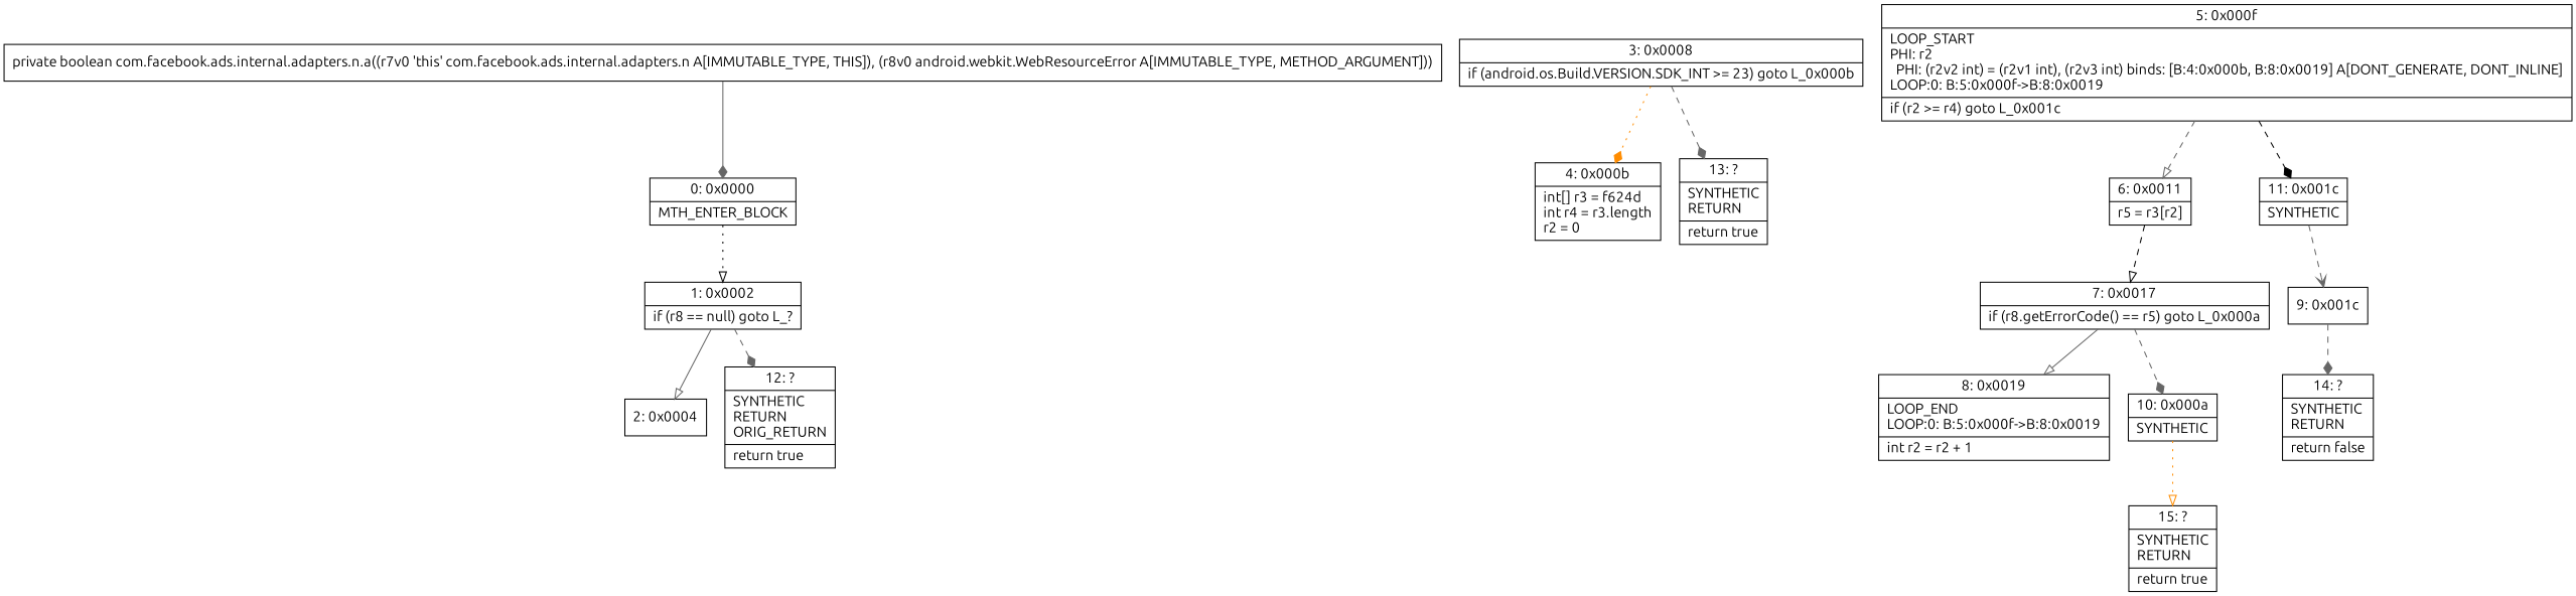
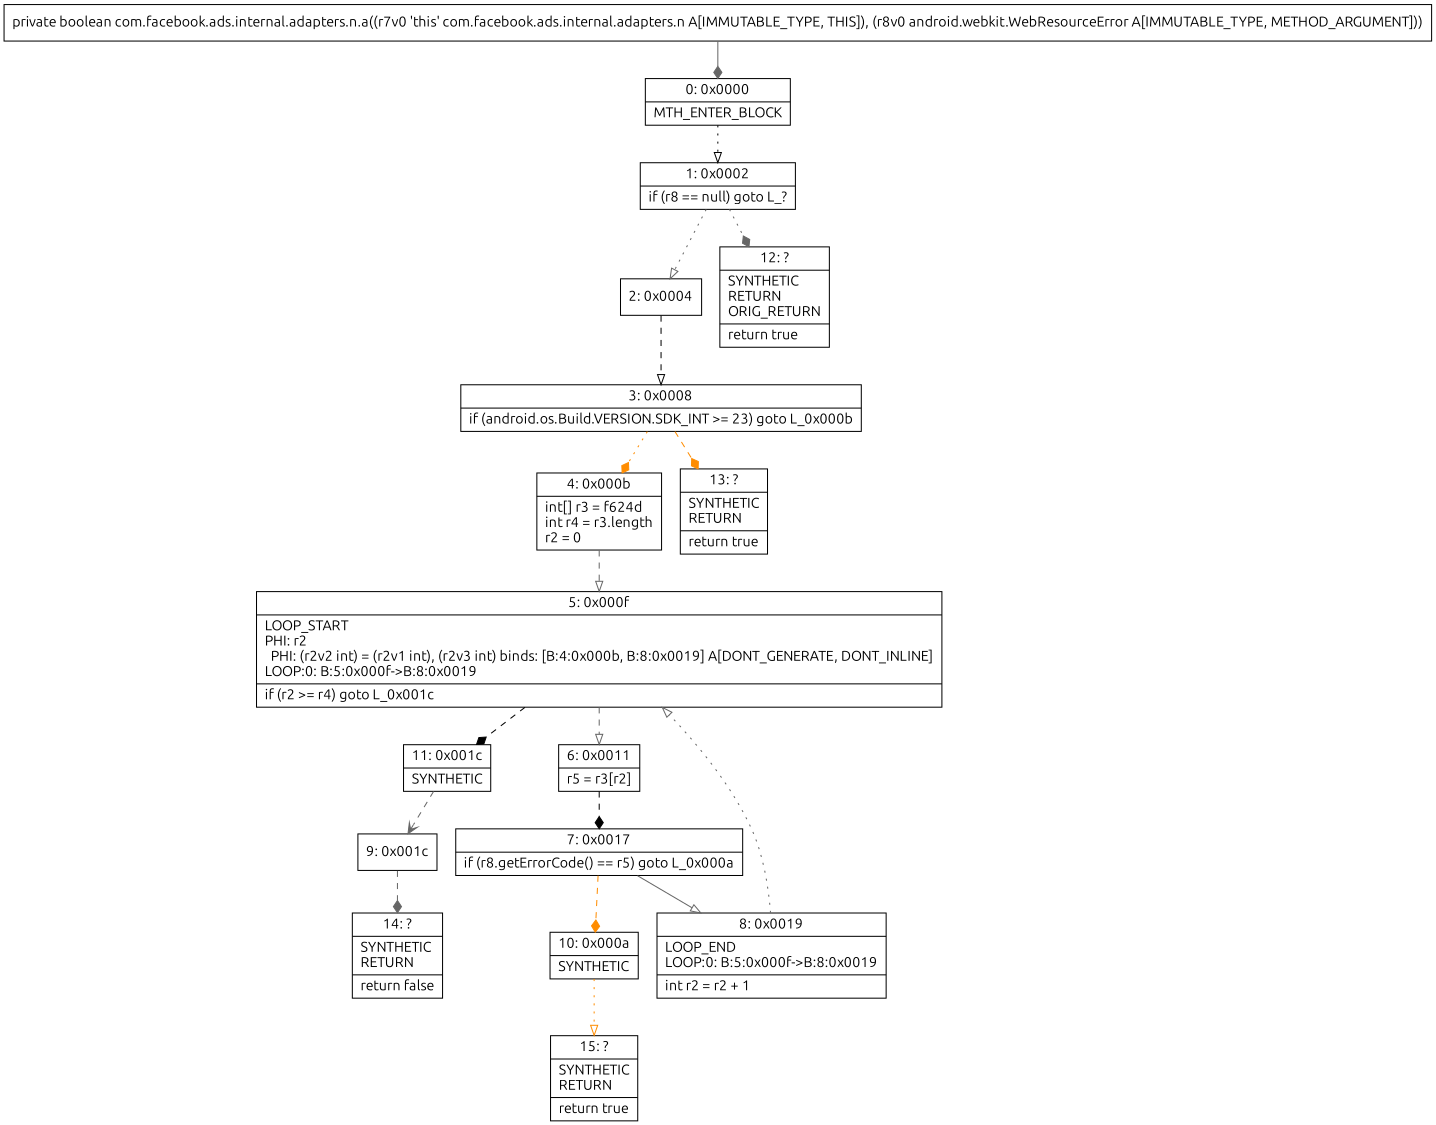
  digraph {
    fontname=Ubuntu
    node [fontname=Ubuntu shape=record]
    edge [arrowhead=onormal color=gray40 fontname=Ubuntu style=dashed]
    n1 [label="{0\:\ 0x0000|MTH_ENTER_BLOCK\l}"]
    n2 [label="{1\:\ 0x0002|if (r8 == null) goto L_?\l}"]
    n3 [label="{2\:\ 0x0004}"]
    n4 [label="{12\:\ ?|SYNTHETIC\lRETURN\lORIG_RETURN\l|return true\l}"]
    n5 [label="{3\:\ 0x0008|if (android.os.Build.VERSION.SDK_INT \>= 23) goto L_0x000b\l}"]
    n6 [label="{4\:\ 0x000b|int[] r3 = f624d\lint r4 = r3.length\lr2 = 0\l}"]
    n7 [label="{13\:\ ?|SYNTHETIC\lRETURN\l|return true\l}"]
    n8 [label="{5\:\ 0x000f|LOOP_START\lPHI: r2 \l  PHI: (r2v2 int) = (r2v1 int), (r2v3 int) binds: [B:4:0x000b, B:8:0x0019] A[DONT_GENERATE, DONT_INLINE]\lLOOP:0: B:5:0x000f\-\>B:8:0x0019\l|if (r2 \>= r4) goto L_0x001c\l}"]
    n9 [label="{6\:\ 0x0011|r5 = r3[r2]\l}"]
    n10 [label="{11\:\ 0x001c|SYNTHETIC\l}"]
    n11 [label="{7\:\ 0x0017|if (r8.getErrorCode() == r5) goto L_0x000a\l}"]
    n12 [label="{9\:\ 0x001c}"]
    n13 [label="{8\:\ 0x0019|LOOP_END\lLOOP:0: B:5:0x000f\-\>B:8:0x0019\l|int r2 = r2 + 1\l}"]
    n14 [label="{10\:\ 0x000a|SYNTHETIC\l}"]
    n15 [label="{15\:\ ?|SYNTHETIC\lRETURN\l|return true\l}"]
    n16 [label="{14\:\ ?|SYNTHETIC\lRETURN\l|return false\l}"]
    n17 [label="{private boolean com.facebook.ads.internal.adapters.n.a((r7v0 'this' com.facebook.ads.internal.adapters.n A[IMMUTABLE_TYPE, THIS]), (r8v0 android.webkit.WebResourceError A[IMMUTABLE_TYPE, METHOD_ARGUMENT])) }"]
    n1 -> n2 [color=black style=dotted]
-   n2 -> n3 [style=solid]
-   n2 -> n4 [arrowhead=diamond]
+   n2 -> n3 [style=dotted]
+   n2 -> n4 [arrowhead=diamond style=dotted]
+   n3 -> n5 [color=black]
    n5 -> n6 [arrowhead=diamond color=darkorange style=dotted]
-   n5 -> n7 [arrowhead=diamond]
+   n5 -> n7 [arrowhead=diamond color=darkorange]
+   n6 -> n8
    n8 -> n9
    n8 -> n10 [arrowhead=diamond color=black]
-   n9 -> n11 [color=black]
+   n9 -> n11 [arrowhead=diamond color=black]
    n10 -> n12 [arrowhead=vee]
    n11 -> n13 [style=solid]
-   n11 -> n14 [arrowhead=diamond]
+   n11 -> n14 [arrowhead=diamond color=darkorange]
    n12 -> n16 [arrowhead=diamond]
+   n13 -> n8 [style=dotted]
    n14 -> n15 [color=darkorange style=dotted]
    n17 -> n1 [arrowhead=diamond style=solid]
  }
